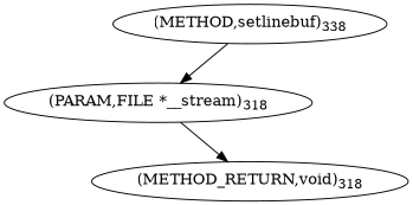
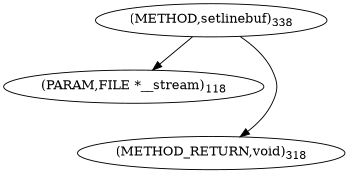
  digraph {
    n1 [label=<(METHOD,setlinebuf)<SUB>338</SUB>>]
-   n2 [label=<(PARAM,FILE *__stream)<SUB>318</SUB>>]
+   n2 [label=<(PARAM,FILE *__stream)<SUB>118</SUB>>]
    n3 [label=<(METHOD_RETURN,void)<SUB>318</SUB>>]
    n1 -> n2
-   n2 -> n3
+   n1 -> n3
  }
